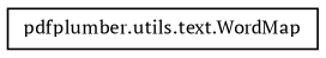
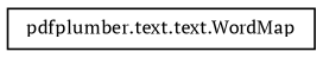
  digraph {
    rankdir=LR
    fontname="PT Serif"
-   n1 [color=black fillcolor=white fontname="PT Serif" fontsize=10 height=0.2 label="pdfplumber.utils.text.WordMap" shape=record style=filled width=0.4]
+   n1 [color=black fillcolor=white fontname="PT Serif" fontsize=10 height=0.2 label="pdfplumber.text.text.WordMap" shape=record style=filled width=0.4]
  }
